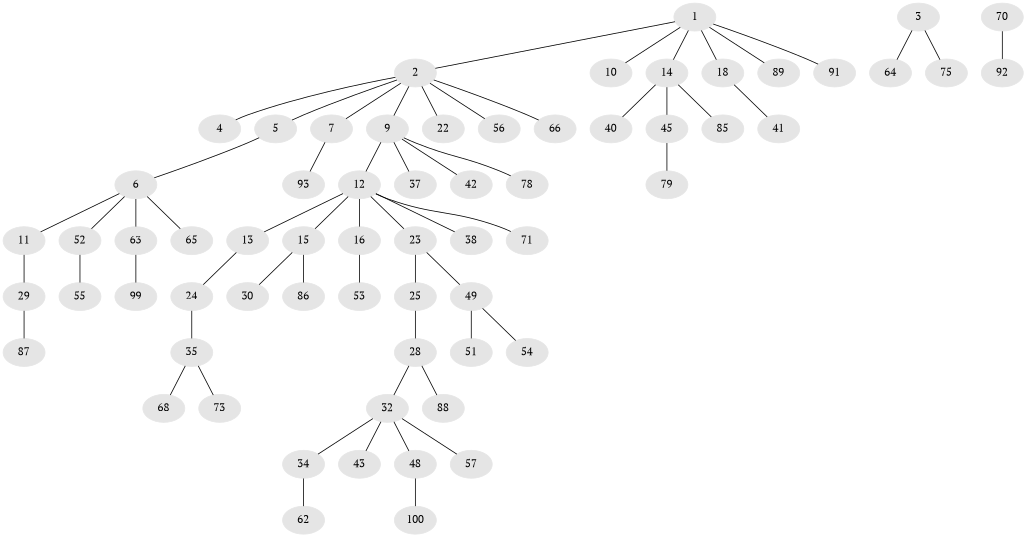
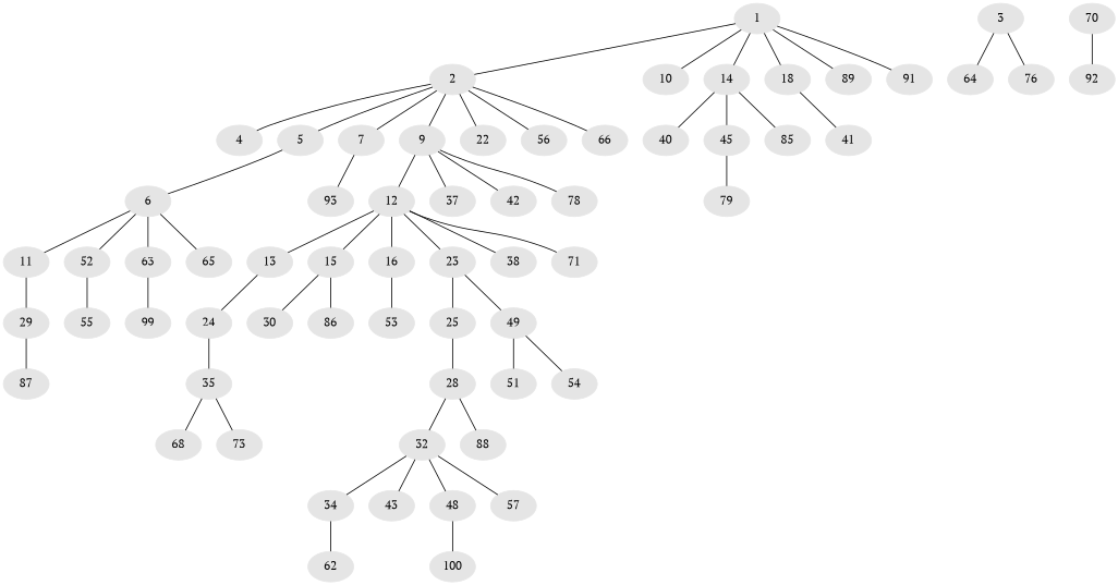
  graph {
    fontname="PT Serif"
    node [color=gray90 fontname="PT Serif" style=filled]
    edge [fontname="PT Serif"]
    1 [super="+61"]
    2 [super="+46"]
    10 [super="+81"]
    14 [super="+27"]
    18 [super="+21"]
    89 [super="+97"]
    91
    4 [super="+20"]
    5
    7 [super="+8"]
    9 [super="+39"]
    22 [super="+84"]
    56
    66 [super="+94"]
    40
    45 [super="+98"]
    85
    41 [super="+44"]
    3 [super="+36"]
    64
-   75
+   75 [label=76]
    6 [super="+47"]
    93
    12 [super="+17"]
    37
    42 [super="+83"]
    78
    70 [super="+80"]
    92
    11 [super="+33"]
    52
    63 [super="+67"]
    65
    29 [super="+50"]
    55 [super="+76"]
    99
    13
    15
    16 [super="+19"]
    23 [super="+31"]
    38
    71
    87
    24 [super="+26"]
    30 [super="+82"]
    86 [super="+96"]
    53
    25
    49 [super="+69"]
    35 [super="+59"]
    79 [super="+95"]
    28
    51 [super="+72"]
    54 [super="+58"]
    68
    73
    32 [super="+74"]
    88
    34 [super="+60"]
    43
    48 [super="+77"]
    57
    62 [super="+90"]
    100
    1 -- 2
    1 -- 10
    1 -- 14
    1 -- 18
    1 -- 89
    1 -- 91
    2 -- 4
    2 -- 5
    2 -- 7
    2 -- 9
    2 -- 22
    2 -- 56
    2 -- 66
    14 -- 40
    14 -- 45
    14 -- 85
    18 -- 41
    5 -- 6
    7 -- 93
    9 -- 12
    9 -- 37
    9 -- 42
    9 -- 78
    45 -- 79
    3 -- 64
    3 -- 75
    6 -- 11
    6 -- 52
    6 -- 63
    6 -- 65
    12 -- 13
    12 -- 15
    12 -- 16
    12 -- 23
    12 -- 38
    12 -- 71
    70 -- 92
    11 -- 29
    52 -- 55
    63 -- 99
    29 -- 87
    13 -- 24
    15 -- 30
    15 -- 86
    16 -- 53
    23 -- 25
    23 -- 49
    24 -- 35
    25 -- 28
    49 -- 51
    49 -- 54
    35 -- 68
    35 -- 73
    28 -- 32
    28 -- 88
    32 -- 34
    32 -- 43
    32 -- 48
    32 -- 57
    34 -- 62
    48 -- 100
  }
